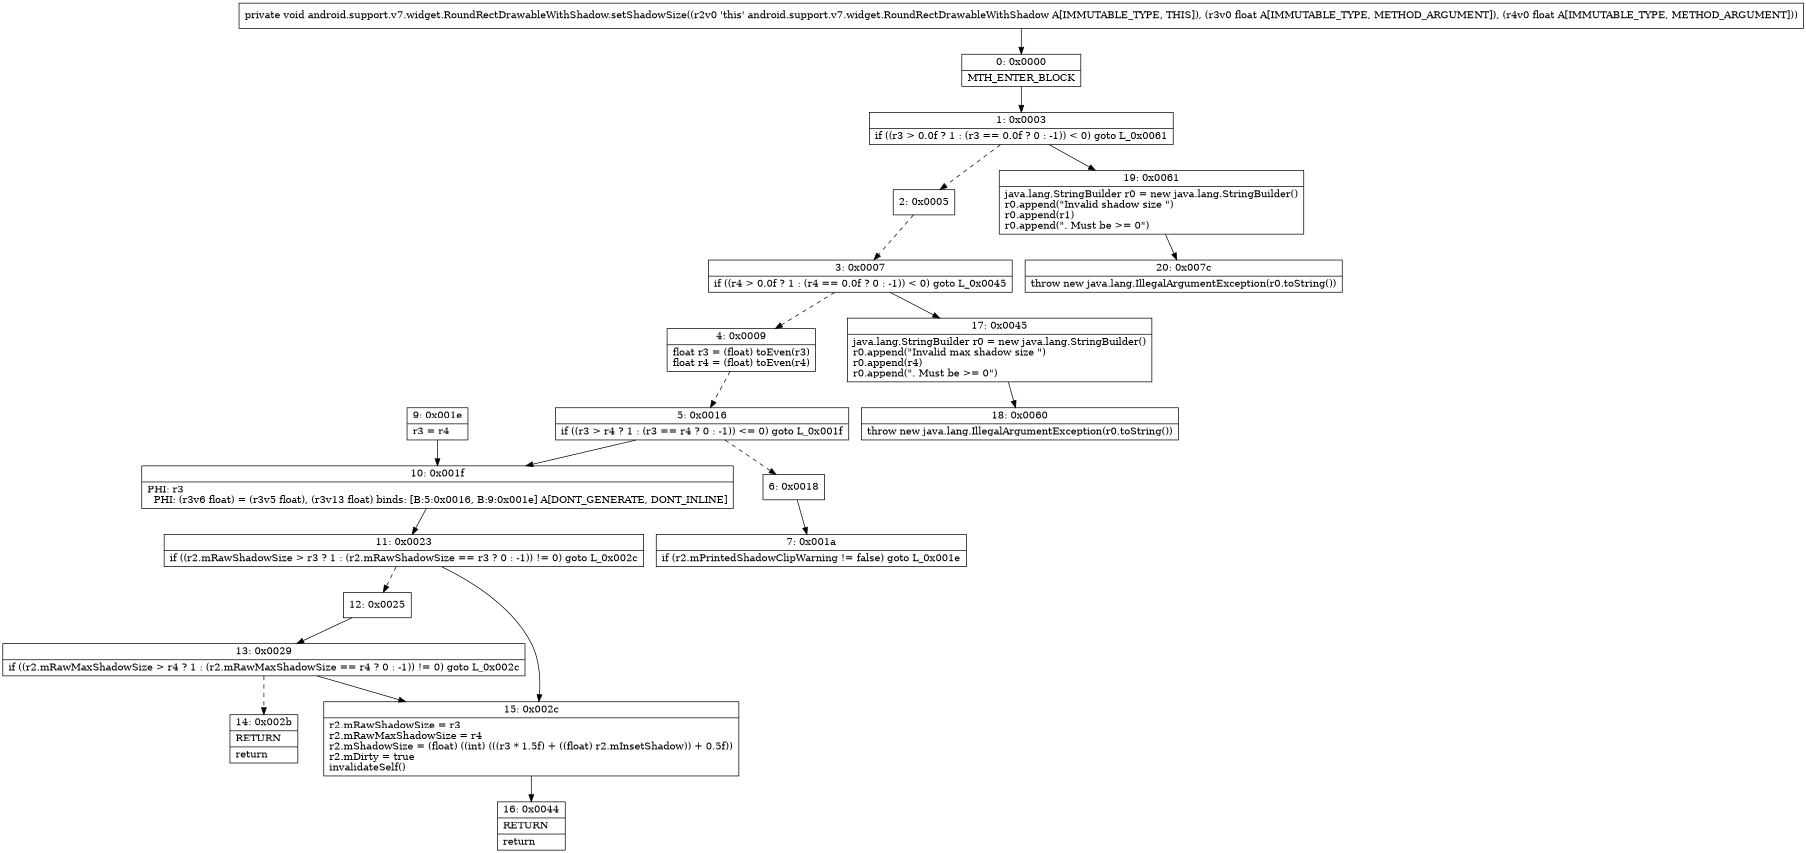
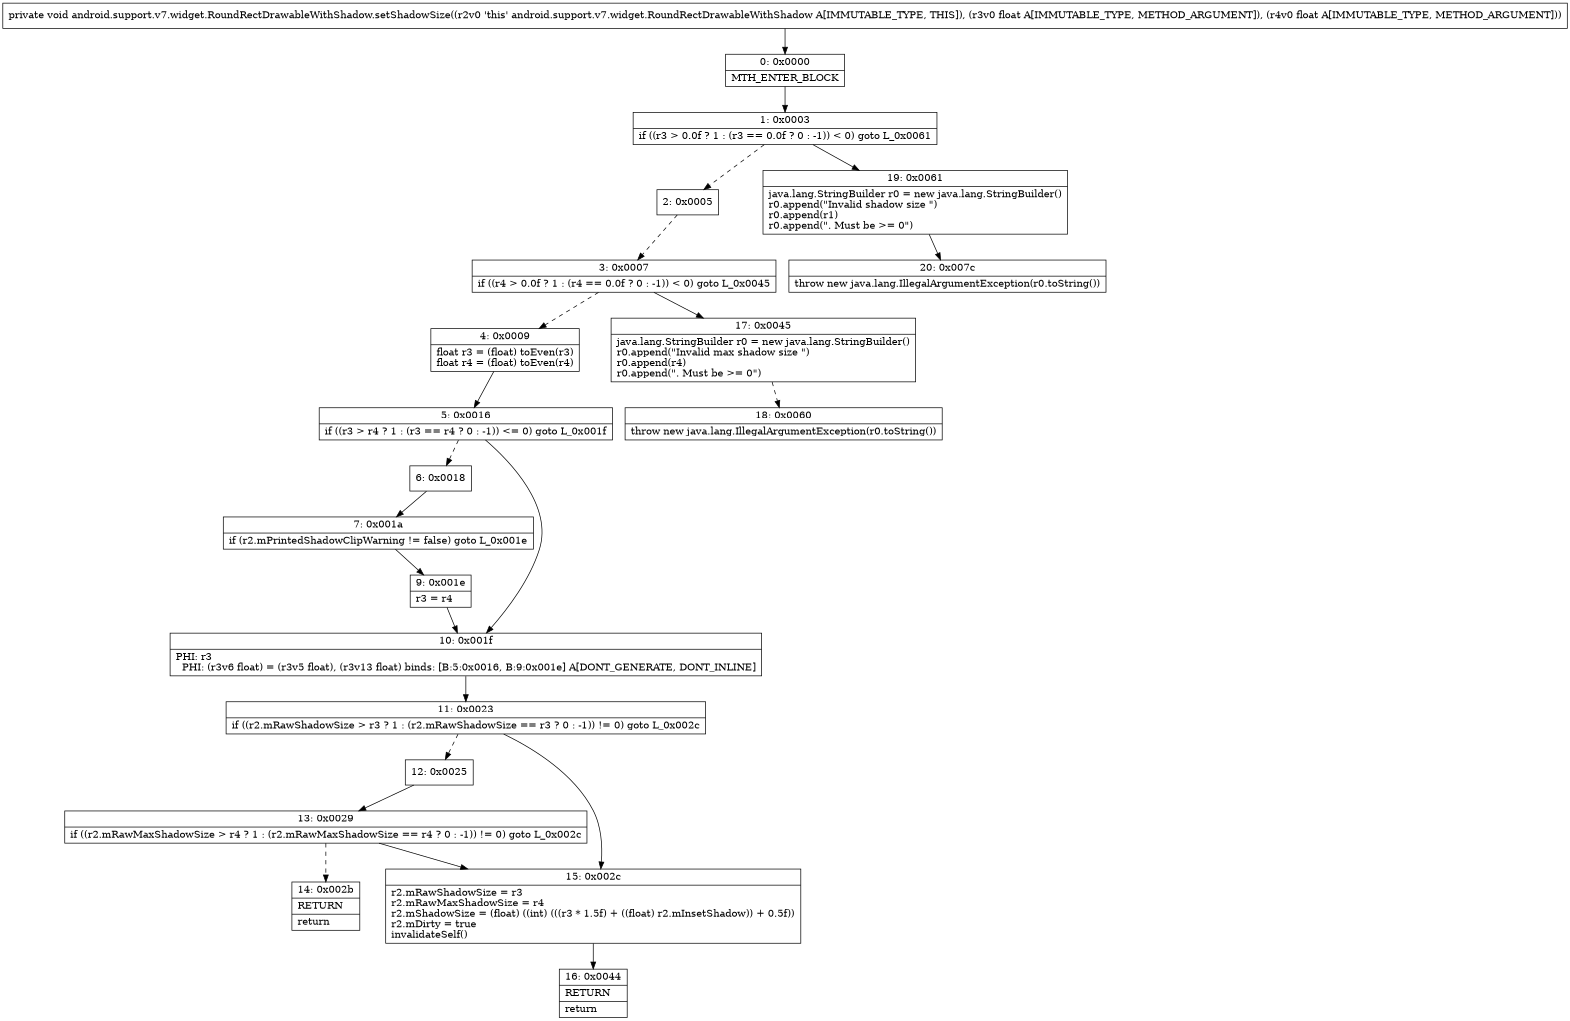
  digraph {
    node [shape=record]
    n1 [label="{0\:\ 0x0000|MTH_ENTER_BLOCK\l}"]
    n2 [label="{1\:\ 0x0003|if ((r3 \> 0.0f ? 1 : (r3 == 0.0f ? 0 : \-1)) \< 0) goto L_0x0061\l}"]
    n3 [label="{2\:\ 0x0005}"]
    n4 [label="{19\:\ 0x0061|java.lang.StringBuilder r0 = new java.lang.StringBuilder()\lr0.append(\"Invalid shadow size \")\lr0.append(r1)\lr0.append(\". Must be \>= 0\")\l}"]
    n5 [label="{3\:\ 0x0007|if ((r4 \> 0.0f ? 1 : (r4 == 0.0f ? 0 : \-1)) \< 0) goto L_0x0045\l}"]
    n6 [label="{20\:\ 0x007c|throw new java.lang.IllegalArgumentException(r0.toString())\l}"]
    n7 [label="{4\:\ 0x0009|float r3 = (float) toEven(r3)\lfloat r4 = (float) toEven(r4)\l}"]
    n8 [label="{17\:\ 0x0045|java.lang.StringBuilder r0 = new java.lang.StringBuilder()\lr0.append(\"Invalid max shadow size \")\lr0.append(r4)\lr0.append(\". Must be \>= 0\")\l}"]
    n9 [label="{5\:\ 0x0016|if ((r3 \> r4 ? 1 : (r3 == r4 ? 0 : \-1)) \<= 0) goto L_0x001f\l}"]
    n10 [label="{18\:\ 0x0060|throw new java.lang.IllegalArgumentException(r0.toString())\l}"]
    n11 [label="{6\:\ 0x0018}"]
    n12 [label="{10\:\ 0x001f|PHI: r3 \l  PHI: (r3v6 float) = (r3v5 float), (r3v13 float) binds: [B:5:0x0016, B:9:0x001e] A[DONT_GENERATE, DONT_INLINE]\l}"]
    n13 [label="{7\:\ 0x001a|if (r2.mPrintedShadowClipWarning != false) goto L_0x001e\l}"]
    n14 [label="{11\:\ 0x0023|if ((r2.mRawShadowSize \> r3 ? 1 : (r2.mRawShadowSize == r3 ? 0 : \-1)) != 0) goto L_0x002c\l}"]
    n15 [label="{9\:\ 0x001e|r3 = r4\l}"]
    n16 [label="{12\:\ 0x0025}"]
    n17 [label="{15\:\ 0x002c|r2.mRawShadowSize = r3\lr2.mRawMaxShadowSize = r4\lr2.mShadowSize = (float) ((int) (((r3 * 1.5f) + ((float) r2.mInsetShadow)) + 0.5f))\lr2.mDirty = true\linvalidateSelf()\l}"]
    n18 [label="{13\:\ 0x0029|if ((r2.mRawMaxShadowSize \> r4 ? 1 : (r2.mRawMaxShadowSize == r4 ? 0 : \-1)) != 0) goto L_0x002c\l}"]
    n19 [label="{16\:\ 0x0044|RETURN\l|return\l}"]
    n20 [label="{14\:\ 0x002b|RETURN\l|return\l}"]
    n21 [label="{private void android.support.v7.widget.RoundRectDrawableWithShadow.setShadowSize((r2v0 'this' android.support.v7.widget.RoundRectDrawableWithShadow A[IMMUTABLE_TYPE, THIS]), (r3v0 float A[IMMUTABLE_TYPE, METHOD_ARGUMENT]), (r4v0 float A[IMMUTABLE_TYPE, METHOD_ARGUMENT])) }"]
    n1 -> n2
    n2 -> n3 [style=dashed]
    n2 -> n4
    n3 -> n5 [style=dashed]
    n4 -> n6
    n5 -> n7 [style=dashed]
    n5 -> n8
-   n7 -> n9 [style=dashed]
-   n8 -> n10
+   n7 -> n9
+   n8 -> n10 [style=dashed]
    n9 -> n11 [style=dashed]
    n9 -> n12
    n11 -> n13
    n12 -> n14
+   n13 -> n15
    n14 -> n16 [style=dashed]
    n14 -> n17
    n15 -> n12
    n16 -> n18
    n17 -> n19
    n18 -> n17
    n18 -> n20 [style=dashed]
    n21 -> n1
  }
